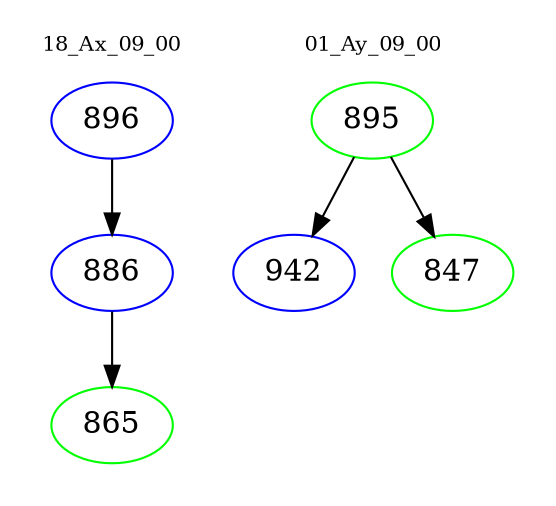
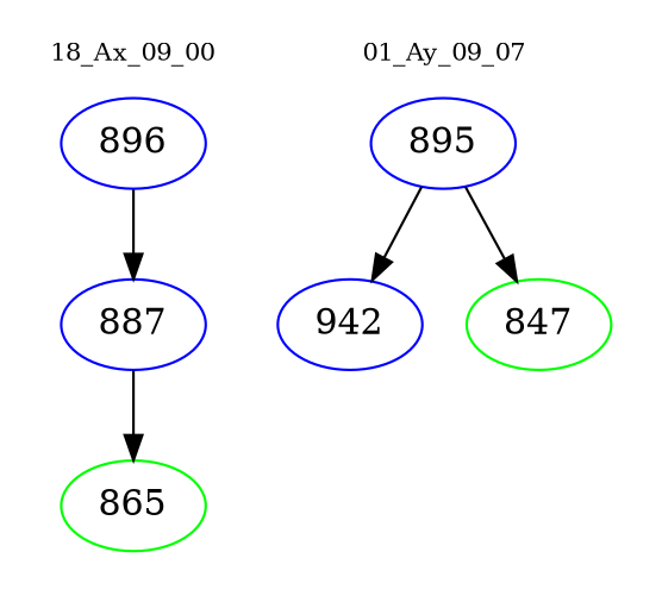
  digraph {
    node [color=blue]
    edge [color=black]
-   n1 [label=886]
+   n1 [label=887]
    n2 [color=green label=865]
    n3 [label=896]
-   n4 [color=green label=895]
+   n4 [label=895]
    n5 [label=942]
    n6 [color=green label=847]
    subgraph cluster_1 {
      color=white
      fontsize=10
      label="18_Ax_09_00"
      n1
      n2
      n3
    }
    subgraph cluster_2 {
      color=white
      fontsize=10
-     label="01_Ay_09_00"
+     label="01_Ay_09_07"
      n4
      n5
      n6
    }
    n1 -> n2
    n3 -> n1
    n4 -> n5
    n4 -> n6
  }
